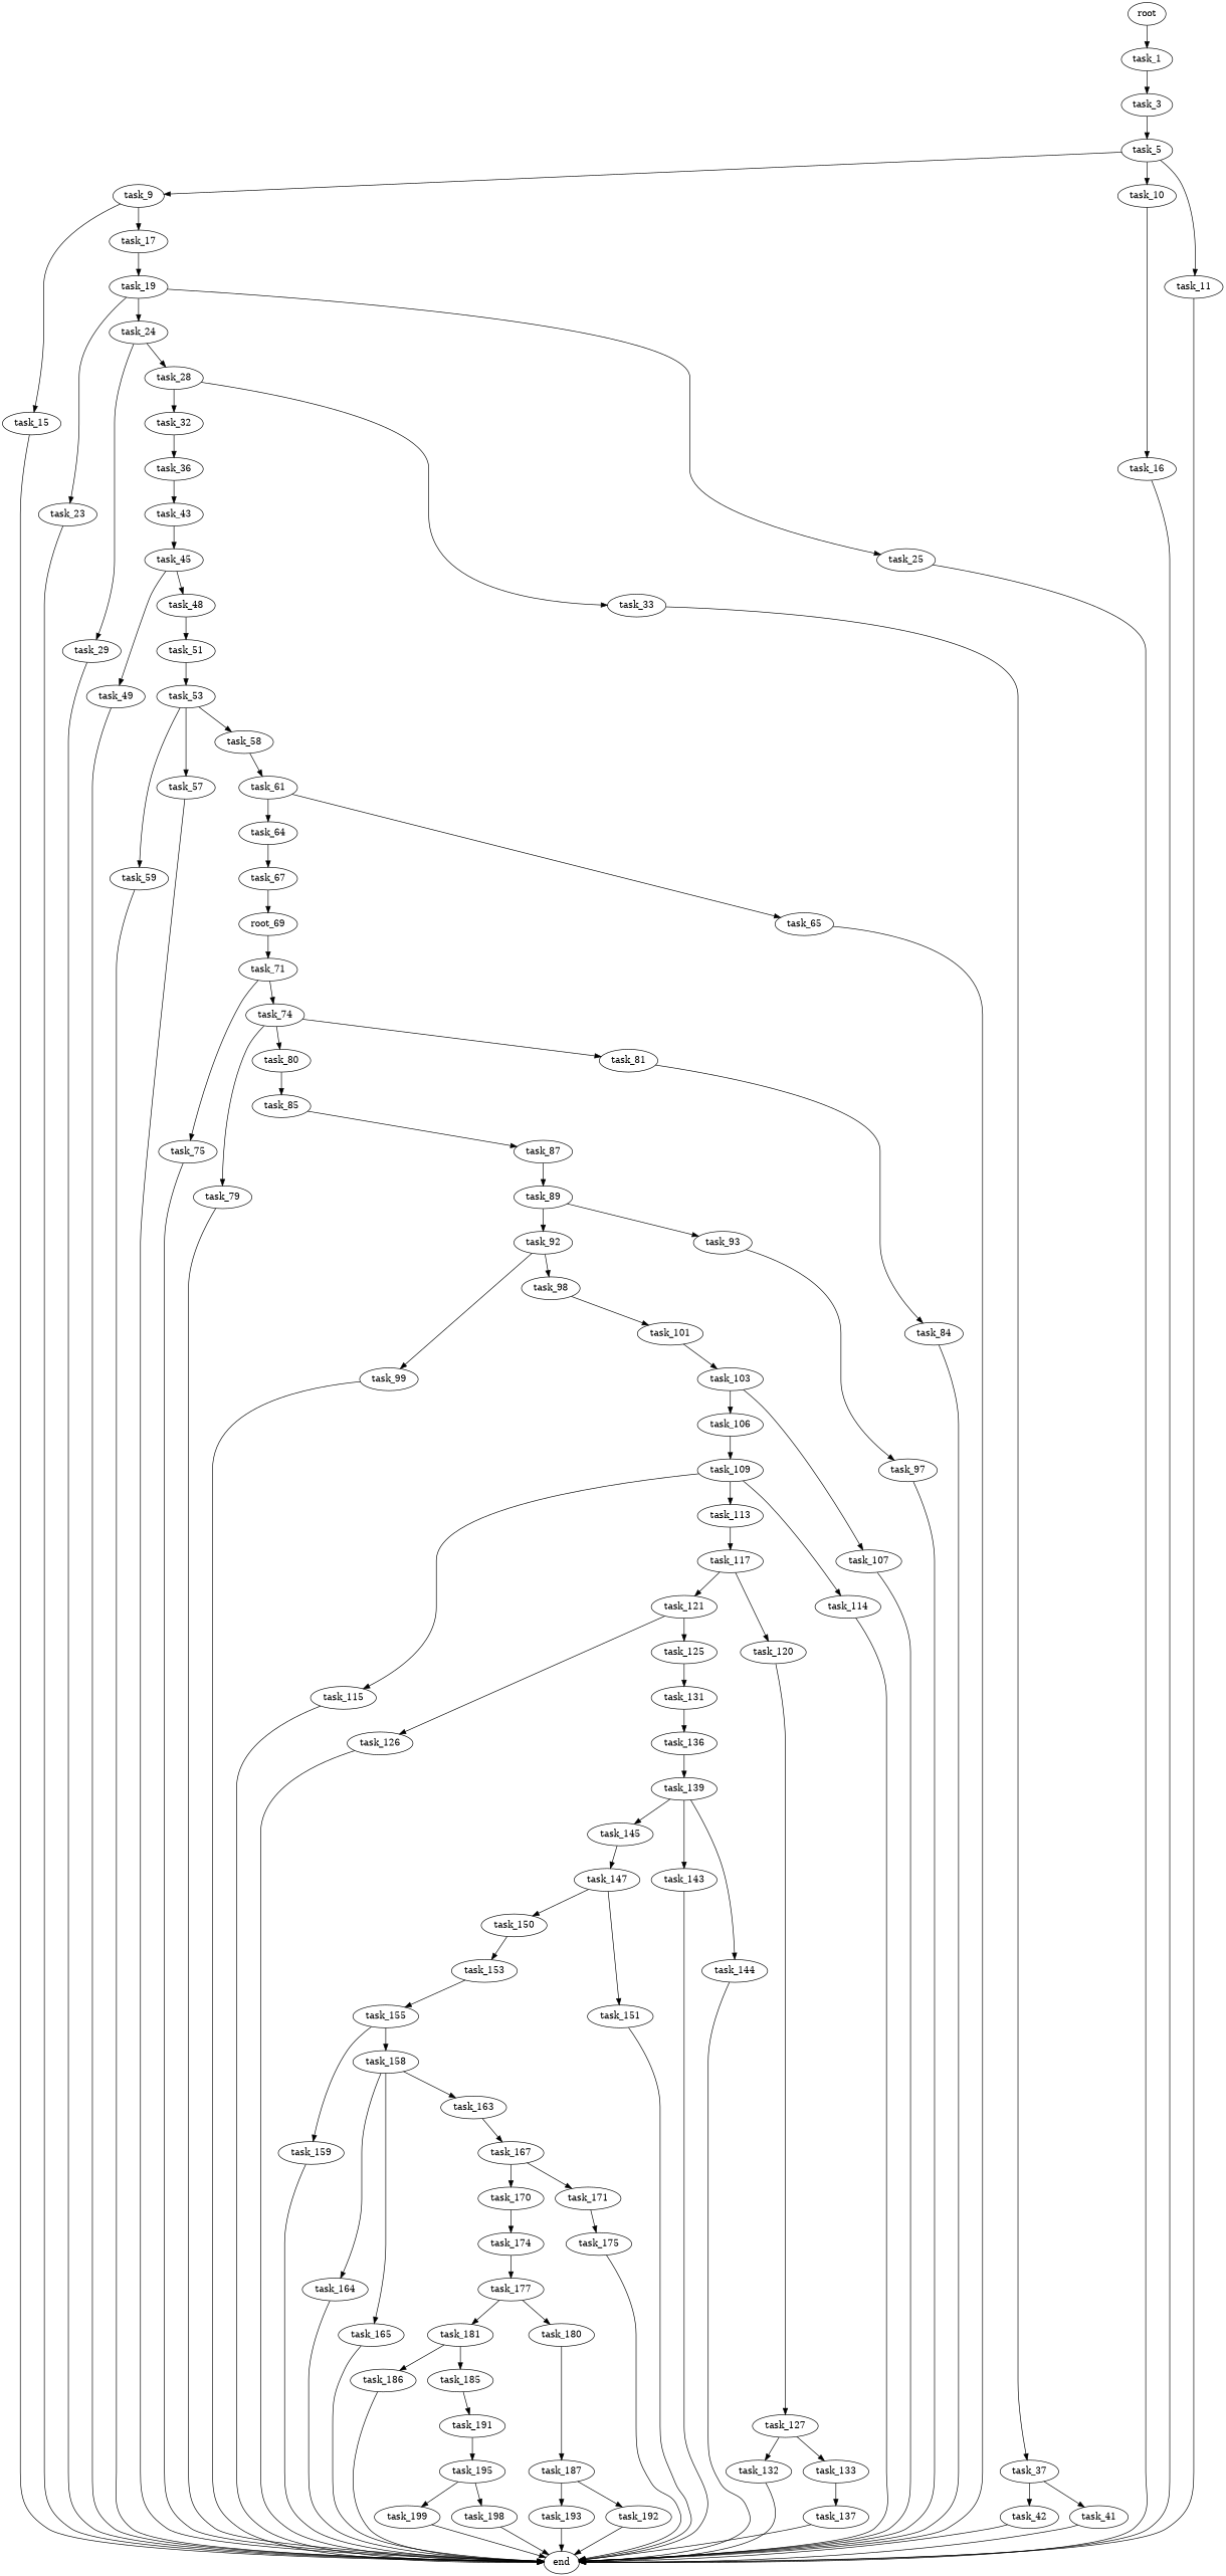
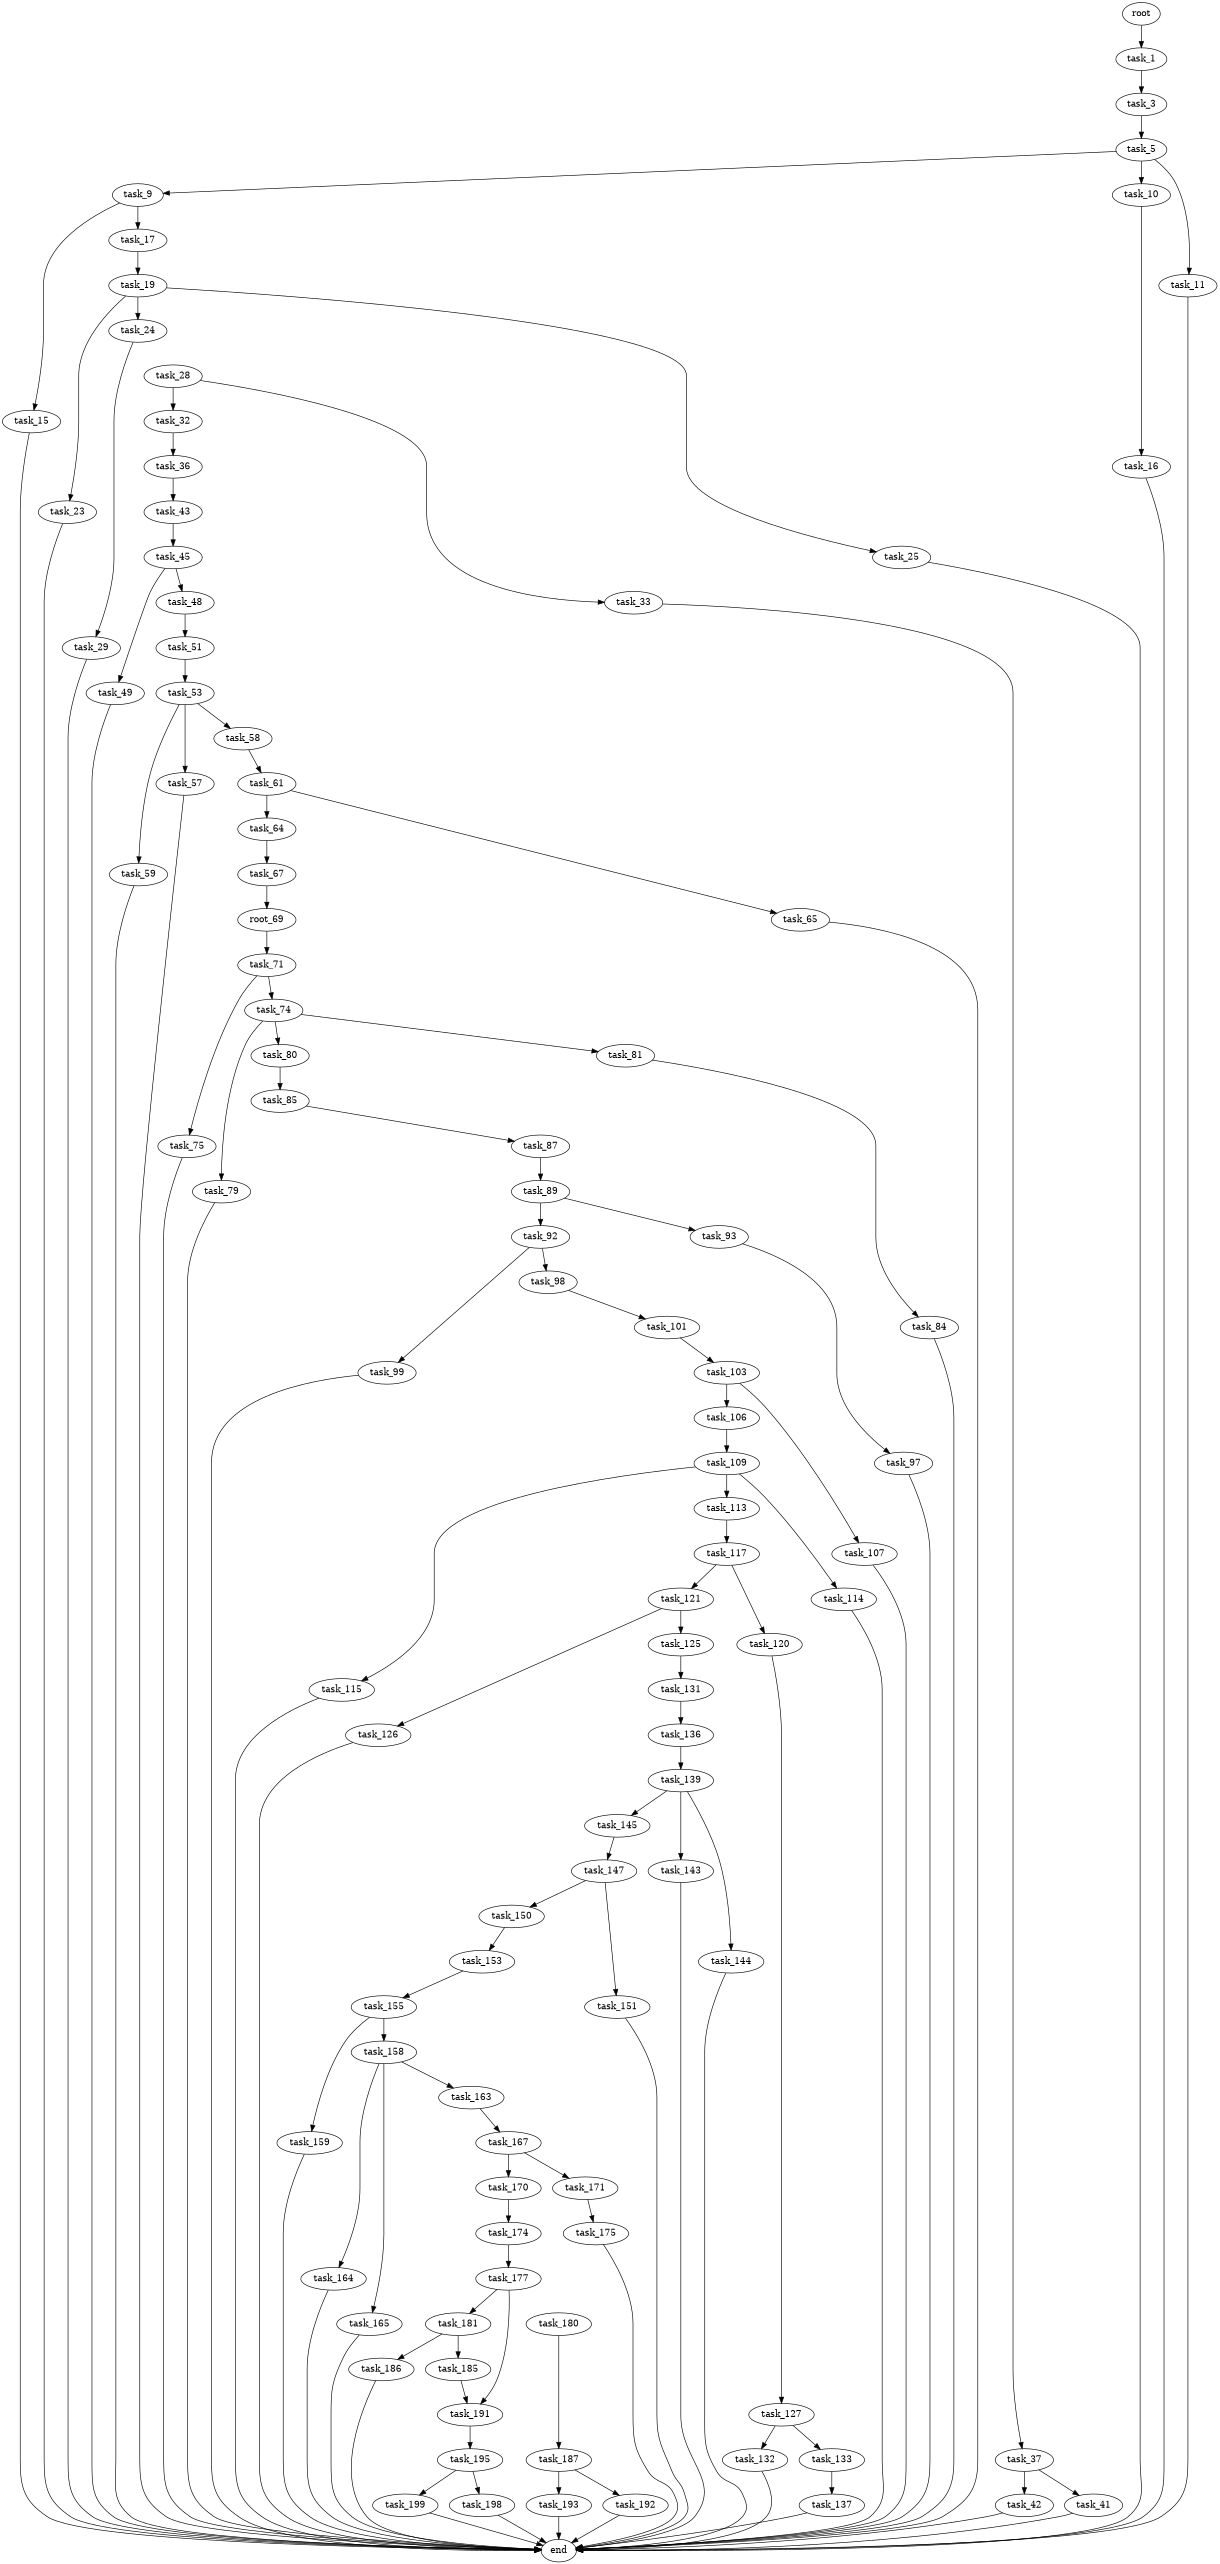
  digraph {
    root
    task_1
    task_3
    task_5
    task_9
    task_10
    task_11
    task_15
    task_17
    task_16
    end
    task_19
    task_23
    task_24
    task_25
    task_28
    task_29
    task_32
    task_33
    task_36
    task_37
    task_43
    task_41
    task_42
    task_45
    task_48
    task_49
    task_51
    task_53
    task_57
    task_58
    task_59
    task_61
    task_64
    task_65
    task_67
    n37 [label=root_69]
    task_71
    task_74
    task_75
    task_79
    task_80
    task_81
    task_85
    task_84
    task_87
    task_89
    task_92
    task_93
    task_98
    task_99
    task_97
    task_101
    task_103
    task_106
    task_107
    task_109
    task_113
    task_114
    task_115
    task_117
    task_120
    task_121
    task_127
    task_125
    task_126
    task_132
    task_133
    task_131
    task_137
    task_136
    task_139
    task_143
    task_144
    task_145
    task_147
    task_150
    task_151
    task_153
    task_155
    task_158
    task_159
    task_163
    task_164
    task_165
    task_167
    task_170
    task_171
    task_174
    task_175
    task_177
    task_180
    task_181
    task_187
    task_185
    task_186
    task_192
    task_193
    task_191
    task_195
    task_198
    task_199
    root -> task_1
    task_1 -> task_3
    task_3 -> task_5
    task_5 -> task_9
    task_5 -> task_10
    task_5 -> task_11
    task_9 -> task_15
    task_9 -> task_17
    task_10 -> task_16
    task_11 -> end
    task_15 -> end
    task_17 -> task_19
    task_16 -> end
    task_19 -> task_23
    task_19 -> task_24
    task_19 -> task_25
    task_23 -> end
-   task_24 -> task_28
    task_24 -> task_29
    task_25 -> end
    task_28 -> task_32
    task_28 -> task_33
    task_29 -> end
    task_32 -> task_36
    task_33 -> task_37
    task_36 -> task_43
    task_37 -> task_41
    task_37 -> task_42
    task_43 -> task_45
    task_41 -> end
    task_42 -> end
    task_45 -> task_48
    task_45 -> task_49
    task_48 -> task_51
    task_49 -> end
    task_51 -> task_53
    task_53 -> task_57
    task_53 -> task_58
    task_53 -> task_59
    task_57 -> end
    task_58 -> task_61
    task_59 -> end
    task_61 -> task_64
    task_61 -> task_65
    task_64 -> task_67
    task_65 -> end
    task_67 -> n37
    n37 -> task_71
    task_71 -> task_74
    task_71 -> task_75
    task_74 -> task_79
    task_74 -> task_80
    task_74 -> task_81
    task_75 -> end
    task_79 -> end
    task_80 -> task_85
    task_81 -> task_84
    task_85 -> task_87
    task_84 -> end
    task_87 -> task_89
    task_89 -> task_92
    task_89 -> task_93
    task_92 -> task_98
    task_92 -> task_99
    task_93 -> task_97
    task_98 -> task_101
    task_99 -> end
    task_97 -> end
    task_101 -> task_103
    task_103 -> task_106
    task_103 -> task_107
    task_106 -> task_109
    task_107 -> end
    task_109 -> task_113
    task_109 -> task_114
    task_109 -> task_115
    task_113 -> task_117
    task_114 -> end
    task_115 -> end
    task_117 -> task_120
    task_117 -> task_121
    task_120 -> task_127
    task_121 -> task_125
    task_121 -> task_126
    task_127 -> task_132
    task_127 -> task_133
    task_125 -> task_131
    task_126 -> end
    task_132 -> end
    task_133 -> task_137
    task_131 -> task_136
    task_137 -> end
    task_136 -> task_139
    task_139 -> task_143
    task_139 -> task_144
    task_139 -> task_145
    task_143 -> end
    task_144 -> end
    task_145 -> task_147
    task_147 -> task_150
    task_147 -> task_151
    task_150 -> task_153
    task_151 -> end
    task_153 -> task_155
    task_155 -> task_158
    task_155 -> task_159
    task_158 -> task_163
    task_158 -> task_164
    task_158 -> task_165
    task_159 -> end
    task_163 -> task_167
    task_164 -> end
    task_165 -> end
    task_167 -> task_170
    task_167 -> task_171
    task_170 -> task_174
    task_171 -> task_175
    task_174 -> task_177
    task_175 -> end
-   task_177 -> task_180
+   task_177 -> task_191
    task_177 -> task_181
    task_180 -> task_187
    task_181 -> task_185
    task_181 -> task_186
    task_187 -> task_192
    task_187 -> task_193
    task_185 -> task_191
    task_186 -> end
    task_192 -> end
    task_193 -> end
    task_191 -> task_195
    task_195 -> task_198
    task_195 -> task_199
    task_198 -> end
    task_199 -> end
  }
